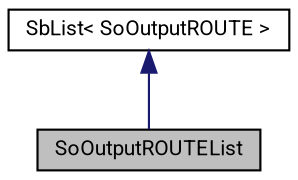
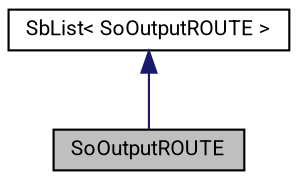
  digraph {
    fontname=Roboto
    node [color=black fontname=Roboto fontsize=10 shape=record style=filled]
-   n1 [fillcolor=grey75 fontcolor=black height=0.2 label=SoOutputROUTEList width=0.4]
+   n1 [fillcolor=grey75 fontcolor=black height=0.2 label=SoOutputROUTE width=0.4]
    n2 [fillcolor=white height=0.2 label="SbList\< SoOutputROUTE \>" width=0.4]
    n2 -> n1 [color=midnightblue dir=back fontname=Roboto fontsize=10 labelfontname=Helvetica labelfontsize=10 style=solid]
  }
